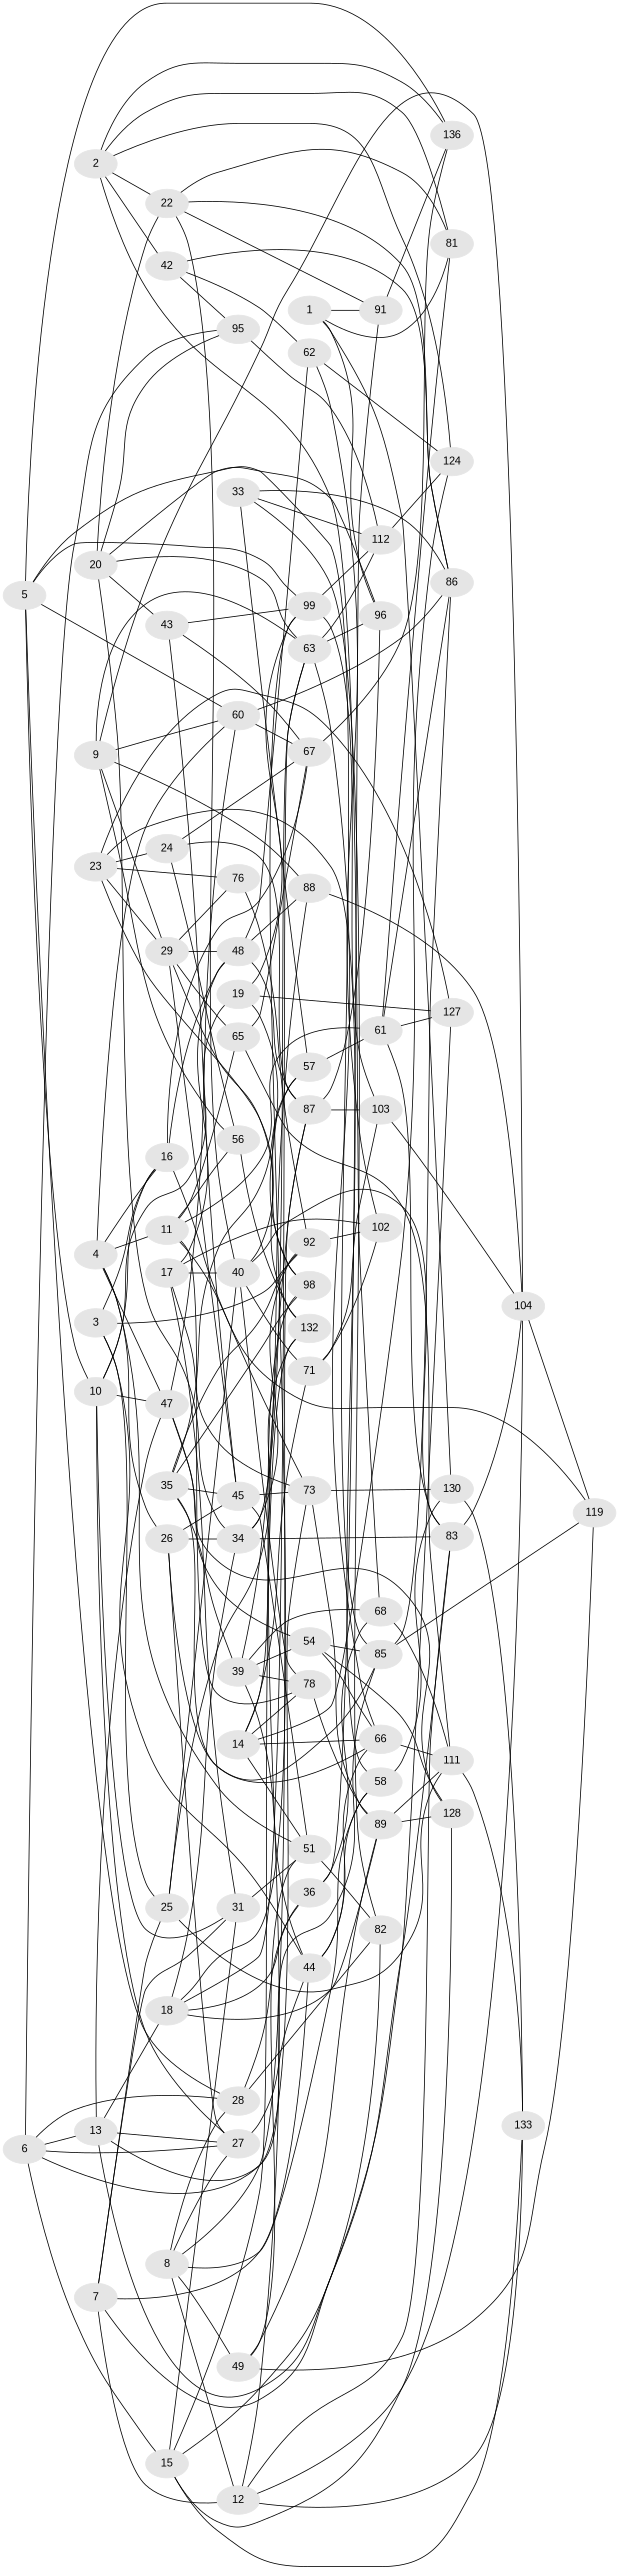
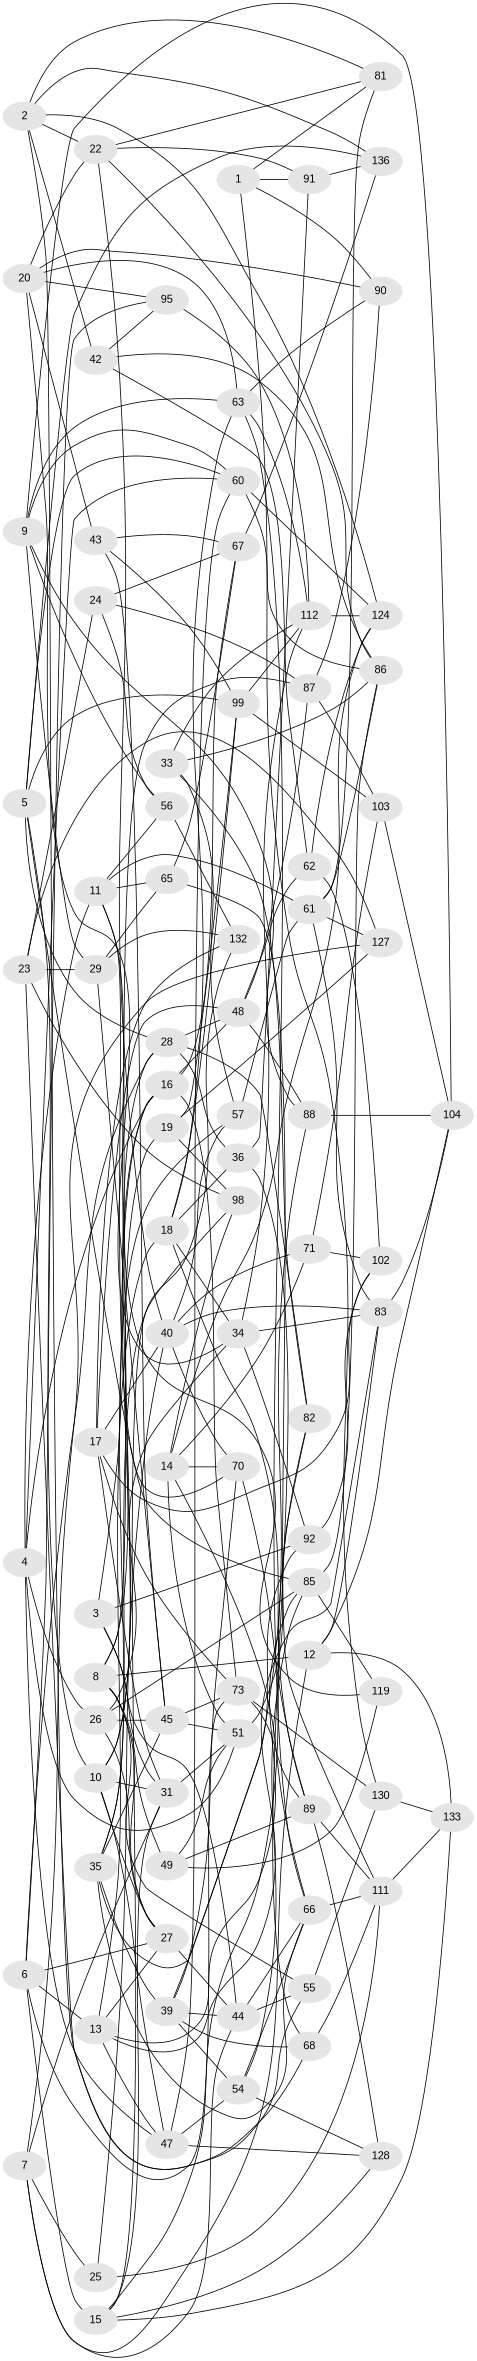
  graph {
    fontname="Liberation Sans"
    rankdir=LR
    node [color=gray90 fontname="Liberation Sans" style=filled]
    edge [fontname="Liberation Sans"]
    1
    81
    91
-   96
+   96 [label=90]
    130
    136
    133
    2 [super="+37"]
    22 [super="+129"]
    42
    68
    124
    40 [super="+50"]
    86 [super="+94"]
    95
    62
    111 [super="+118"]
    16 [super="+105"]
    73 [super="+97"]
    48 [super="+120"]
    67 [super="+135"]
    3
    25
    44 [super="+53"]
    92 [super="+116"]
-   58
+   58 [label=55]
    66 [super="+110"]
    102
    4 [super="+32"]
    11 [super="+90"]
    26 [super="+121"]
    47 [super="+134"]
    51 [super="+115"]
    60 [super="+122"]
    56
    61 [super="+107"]
    65
-   78
+   78 [label=70]
    119
    85 [super="+117"]
    27 [super="+46"]
    34 [super="+72"]
    45 [super="+106"]
    128
    54 [super="+77"]
    82
    5 [super="+75"]
    10 [super="+69"]
    28 [super="+70"]
    99 [super="+113"]
    31 [super="+125"]
    19
    36
    112 [super="+123"]
    103
    6 [super="+84"]
    13 [super="+131"]
    15 [super="+21"]
    83 [super="+101"]
    18 [super="+52"]
    132
    89 [super="+126"]
    7 [super="+41"]
    12 [super="+38"]
    127
    87 [super="+109"]
    104 [super="+108"]
    8 [super="+79"]
    49
    9 [super="+59"]
    29 [super="+64"]
    63 [super="+114"]
    88
-   76
    98
    14 [super="+30"]
    71
    17 [super="+100"]
    20 [super="+93"]
    43
    57
    23 [super="+55"]
    24
    33
    35 [super="+74"]
    39 [super="+80"]
    1 -- 81
    1 -- 91
    1 -- 96
    1 -- 130
    91 -- 136
    130 -- 133
    2 -- 81
    2 -- 136
    2 -- 22
    2 -- 42
    2 -- 68
    2 -- 124
    22 -- 81
    22 -- 91
    22 -- 40
    22 -- 86
    42 -- 86
    42 -- 95
    42 -- 62
    68 -- 111
    40 -- 78
    40 -- 83
    40 -- 71
    40 -- 57
    95 -- 112
    62 -- 124
    62 -- 102
    111 -- 133
    16 -- 73
    16 -- 48
    16 -- 67
    73 -- 130
    73 -- 89
    48 -- 62
    48 -- 87
    48 -- 88
    67 -- 136
    3 -- 16
-   3 -- 25
+   3 -- 31
    3 -- 44
    3 -- 92
    25 -- 40
    25 -- 111
    44 -- 58
    44 -- 66
    92 -- 102
    58 -- 130
    66 -- 111
    4 -- 16
    4 -- 11
    4 -- 26
    4 -- 47
    4 -- 51
    4 -- 60
    11 -- 56
    11 -- 61
    11 -- 65
    11 -- 78
    11 -- 119
    26 -- 85
    26 -- 27
    26 -- 34
    26 -- 45
    47 -- 60
    47 -- 128
    47 -- 54
    51 -- 82
    60 -- 86
-   60 -- 67
+   60 -- 124
    56 -- 132
    61 -- 81
    61 -- 86
    61 -- 83
    61 -- 127
    65 -- 111
    65 -- 67
    78 -- 89
    85 -- 86
    85 -- 119
    27 -- 44
    34 -- 92
-   34 -- 63
+   34 -- 112
    34 -- 83
    45 -- 73
    45 -- 51
    54 -- 66
    54 -- 85
    54 -- 128
    5 -- 136
    5 -- 60
    5 -- 85
    5 -- 10
    5 -- 28
    5 -- 99
    10 -- 16
    10 -- 47
    10 -- 27
    10 -- 31
    10 -- 19
-   29 -- 48
+   28 -- 48
    28 -- 82
    28 -- 36
    99 -- 112
    99 -- 103
    31 -- 51
    19 -- 99
    19 -- 127
    19 -- 98
    36 -- 91
    36 -- 68
    112 -- 124
    103 -- 104
    6 -- 95
    6 -- 73
    6 -- 27
    6 -- 28
    6 -- 13
    6 -- 15
    13 -- 47
    13 -- 85
    13 -- 27
    13 -- 83
    13 -- 18
    15 -- 133
    15 -- 128
    15 -- 82
    15 -- 31
    15 -- 132
    83 -- 104
    18 -- 34
    18 -- 99
    18 -- 36
    18 -- 89
    18 -- 63
    89 -- 111
    89 -- 128
    7 -- 25
    7 -- 44
    7 -- 31 [weight=2]
    7 -- 12
    7 -- 127
    12 -- 133
    12 -- 83
-   12 -- 87
    12 -- 104
    87 -- 96
    87 -- 103
-   104 -- 119
    8 -- 58
    8 -- 27
    8 -- 28
    8 -- 12
    8 -- 87
    8 -- 49
    49 -- 51
    49 -- 119
    49 -- 89
    9 -- 60
    9 -- 56
    9 -- 104
    9 -- 29
    9 -- 63
    9 -- 88
    29 -- 65
    29 -- 45
    29 -- 132
-   29 -- 76
    63 -- 96
    63 -- 66
    63 -- 112
    88 -- 104
-   76 -- 92
    14 -- 124
    14 -- 66
    14 -- 51
    14 -- 78
    14 -- 98
    14 -- 71
    71 -- 102
    71 -- 103
    17 -- 40
    17 -- 73
    17 -- 48
    17 -- 102
    17 -- 31
-   25 -- 132
+   17 -- 132
    20 -- 96
    20 -- 22
    20 -- 95
    20 -- 34
    20 -- 63
    20 -- 43
    43 -- 67
    43 -- 45
    43 -- 99
    57 -- 61
    23 -- 58
    23 -- 127
    23 -- 29
-   23 -- 76
    23 -- 98
    23 -- 24
    24 -- 67
    24 -- 56
    24 -- 87
    33 -- 86
    33 -- 82
    33 -- 112
    33 -- 57
    35 -- 92
    35 -- 66
    35 -- 45
    35 -- 98
    35 -- 57
    35 -- 39
    39 -- 68
    39 -- 44
    39 -- 78
    39 -- 54
    39 -- 88
  }
